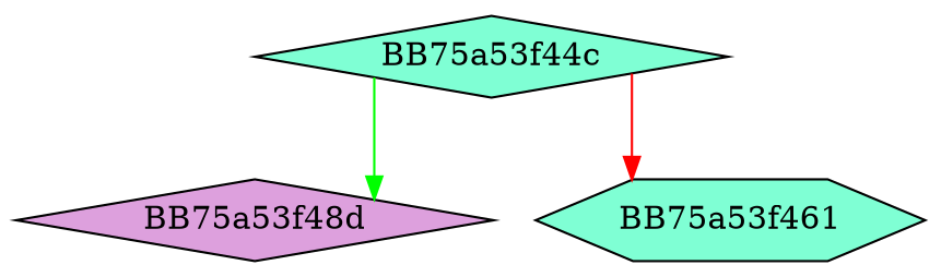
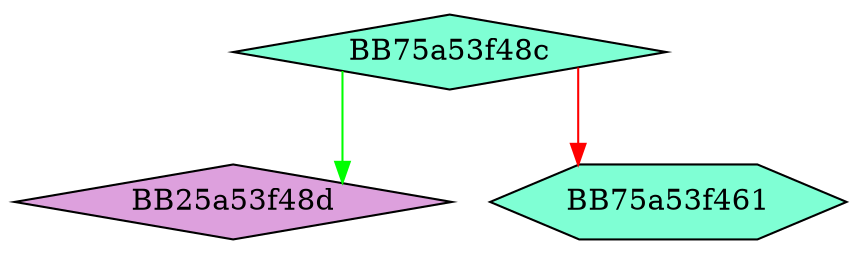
  digraph {
    splines=ortho
    node [fillcolor=aquamarine shape=diamond style=filled]
-   BB75a53f48d [fillcolor=plum]
-   BB75a53f44c
+   BB75a53f48d [fillcolor=plum label=BB25a53f48d]
+   BB75a53f44c [label=BB75a53f48c]
    BB75a53f461 [shape=hexagon]
    BB75a53f44c -> BB75a53f48d [color=green]
    BB75a53f44c -> BB75a53f461 [color=red]
  }
